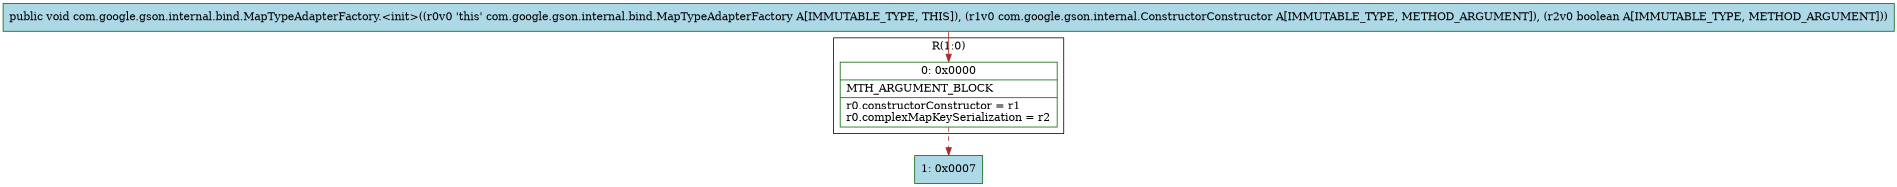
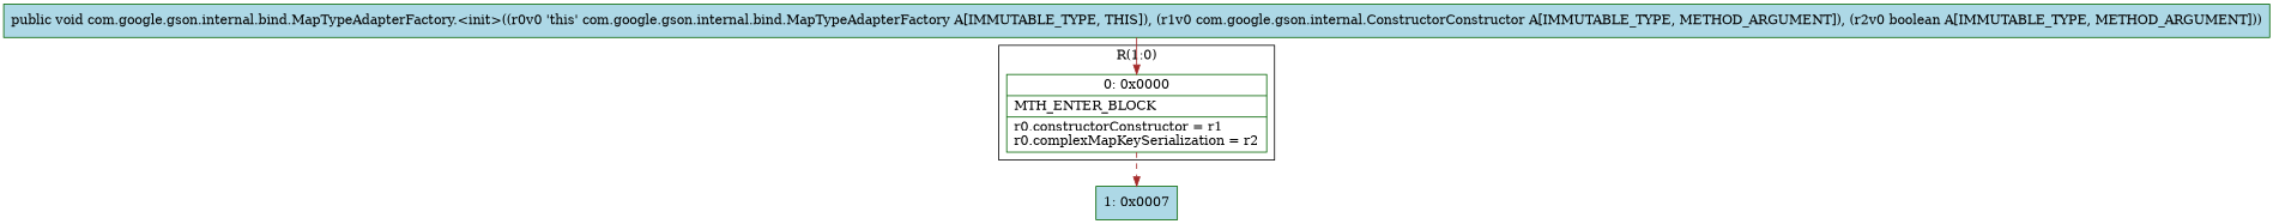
  digraph {
    node [color=darkgreen shape=record style=filled fillcolor=lightblue]
    edge [color=brown]
-   n1 [label="{0\:\ 0x0000|MTH_ARGUMENT_BLOCK\l|r0.constructorConstructor = r1\lr0.complexMapKeySerialization = r2\l}" fillcolor=white]
+   n1 [label="{0\:\ 0x0000|MTH_ENTER_BLOCK\l|r0.constructorConstructor = r1\lr0.complexMapKeySerialization = r2\l}" fillcolor=white]
    n2 [label="{1\:\ 0x0007}"]
    n3 [label="{public void com.google.gson.internal.bind.MapTypeAdapterFactory.\<init\>((r0v0 'this' com.google.gson.internal.bind.MapTypeAdapterFactory A[IMMUTABLE_TYPE, THIS]), (r1v0 com.google.gson.internal.ConstructorConstructor A[IMMUTABLE_TYPE, METHOD_ARGUMENT]), (r2v0 boolean A[IMMUTABLE_TYPE, METHOD_ARGUMENT])) }"]
    subgraph cluster_1 {
      label="R(1:0)"
      n1
    }
    n1 -> n2 [style=dashed]
    n3 -> n1 [style=solid]
  }
